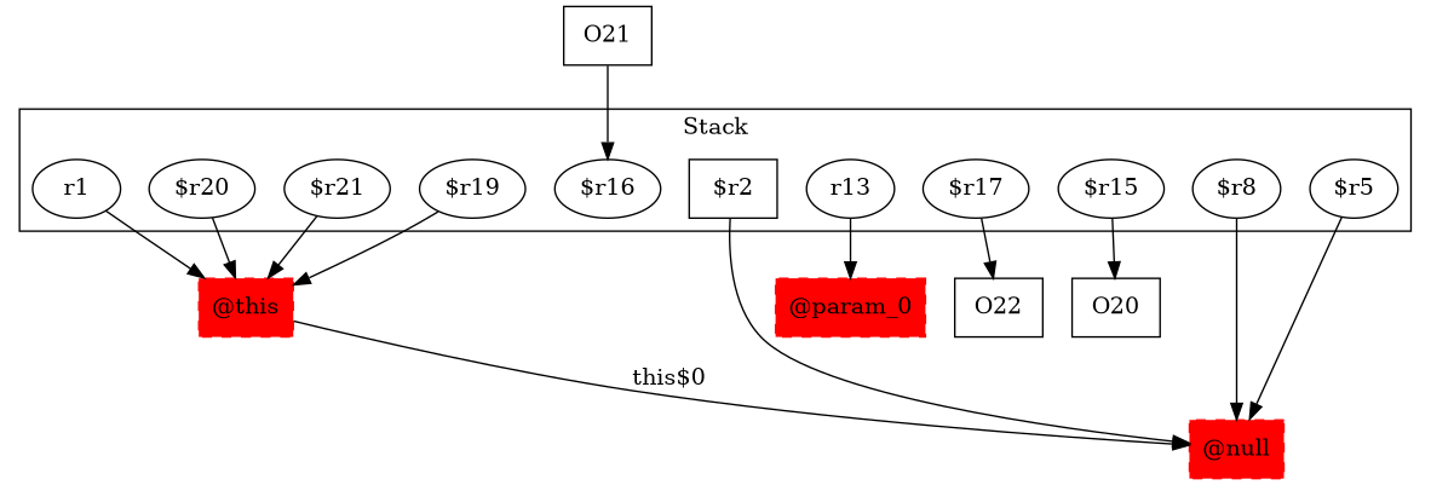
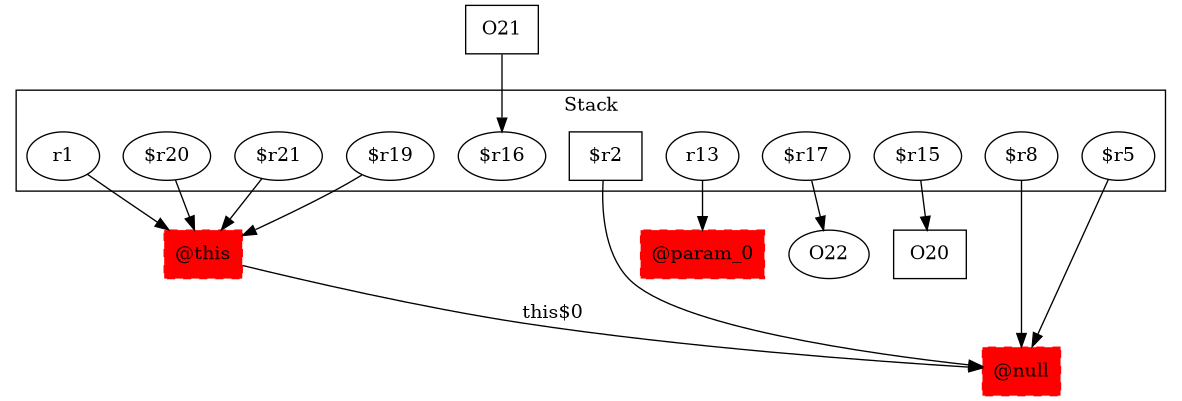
  digraph {
    rankDir=LR
    r1
    "$r20"
    "$r2" [shape=box]
    r13
    "$r21"
    "$r17"
    "$r16"
    "$r15"
    "$r8"
    "$r5"
    "$r19"
    "@this" [color=red shape=box style="filled,dashed"]
    "@null" [color=red shape=box style="filled,dashed"]
    "@param_0" [color=red shape=box style="filled,dashed"]
-   O22 [shape=box]
+   O22 [shape=ellipse]
    O20 [shape=box]
    O21 [shape=box]
    subgraph cluster_1 {
      label=Stack
      r1
      "$r20"
      "$r2"
      r13
      "$r21"
      "$r17"
      "$r16"
      "$r15"
      "$r8"
      "$r5"
      "$r19"
    }
    r1 -> "@this"
    "$r20" -> "@this"
    "$r2" -> "@null"
    r13 -> "@param_0"
    "$r21" -> "@this"
    "$r17" -> O22
    "$r15" -> O20
    "$r8" -> "@null"
    "$r5" -> "@null"
    "$r19" -> "@this"
    "@this" -> "@null" [label="this$0" weight=0.2]
    O21 -> "$r16"
  }
